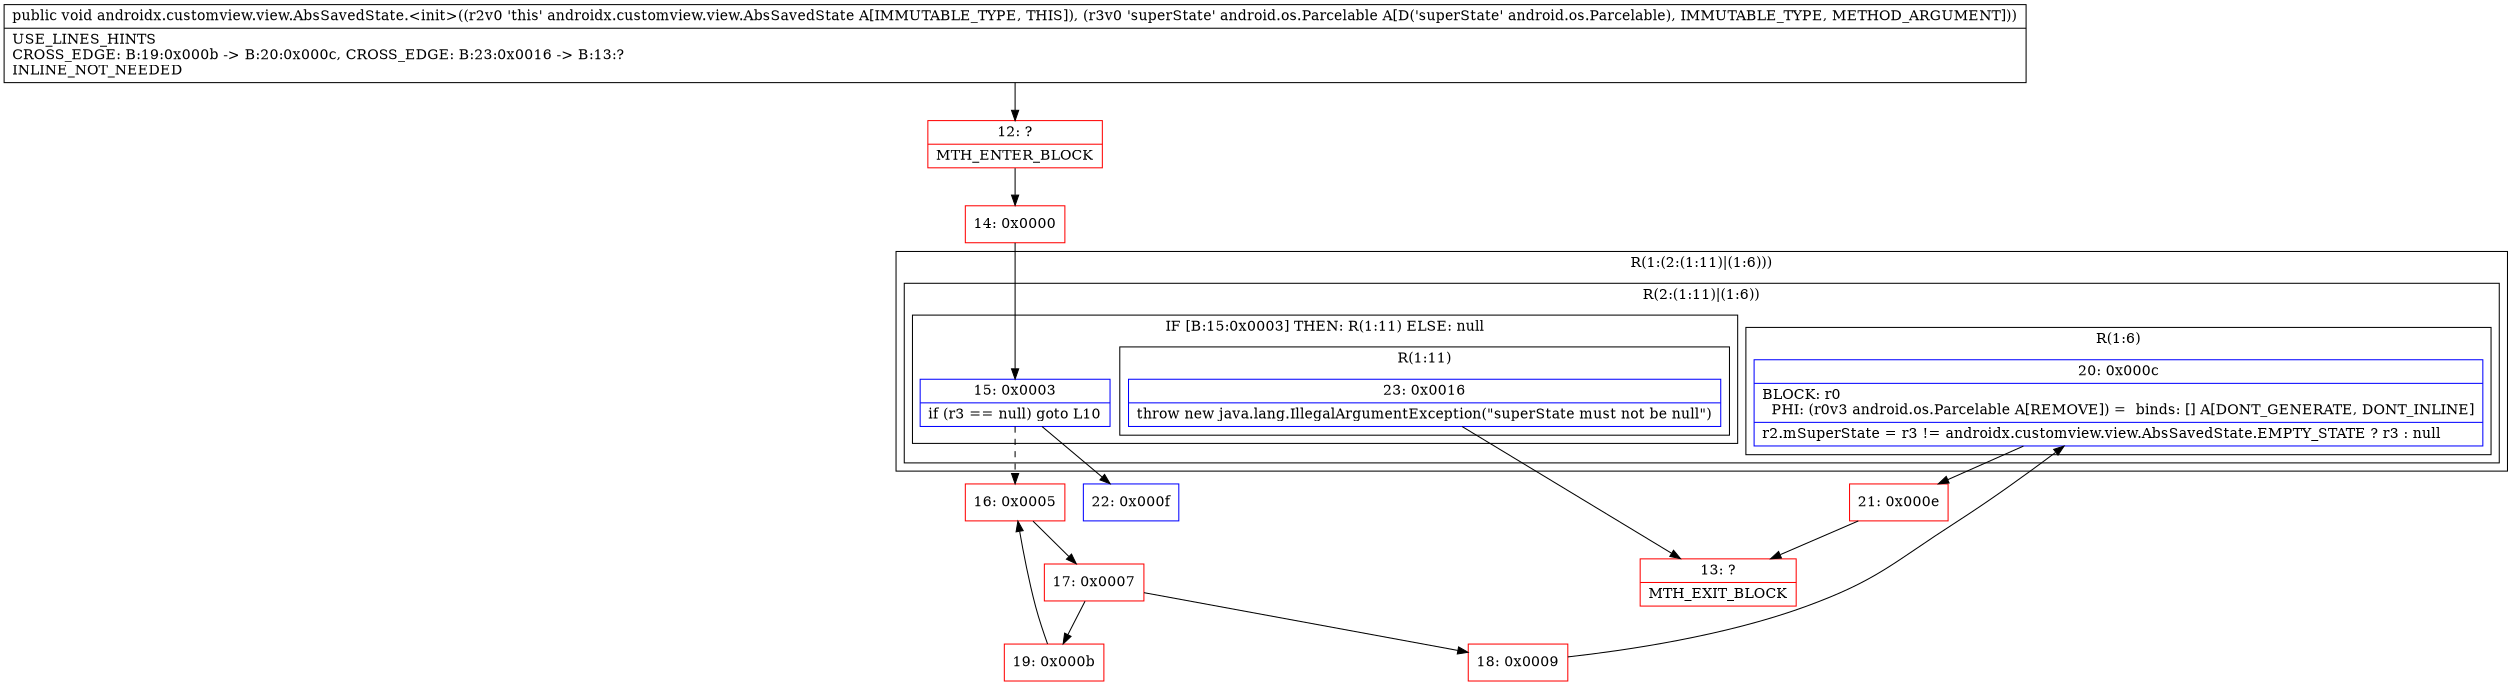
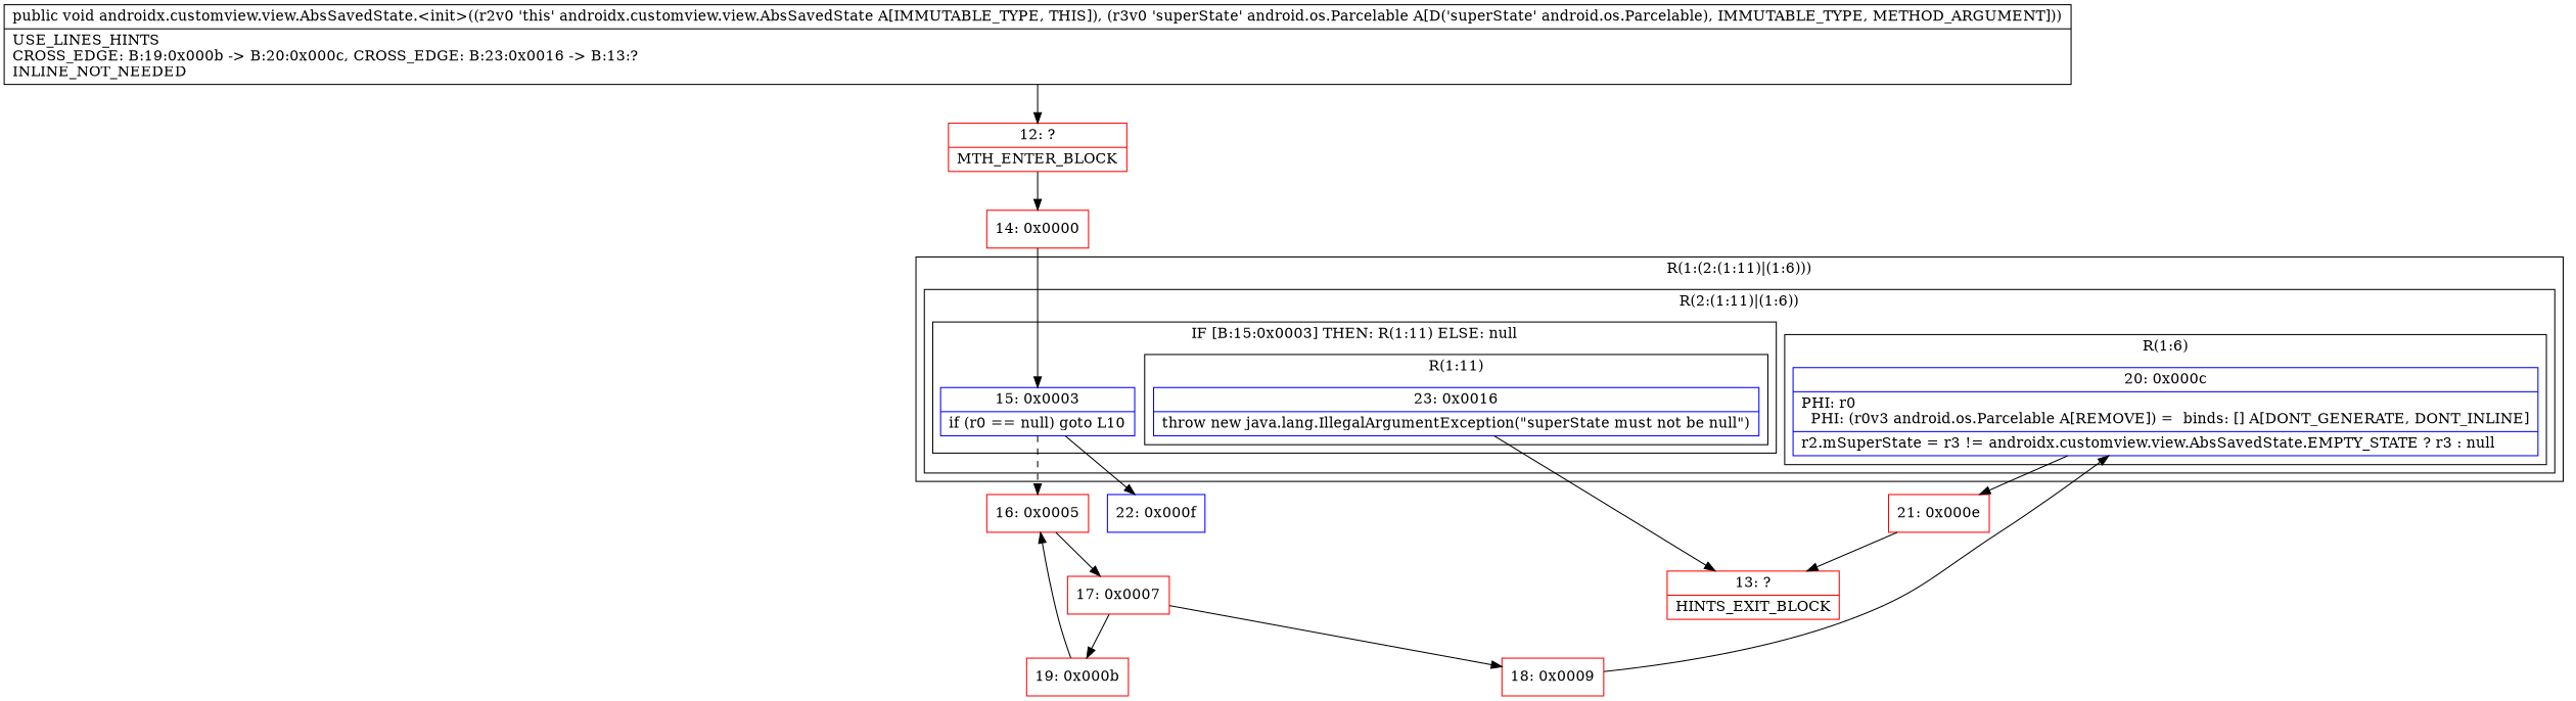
  digraph {
    node [color=red shape=record]
    n1 [color=blue label="{23\:\ 0x0016|throw new java.lang.IllegalArgumentException(\"superState must not be null\")\l}"]
-   n2 [color=blue label="{15\:\ 0x0003|if (r3 == null) goto L10\l}"]
-   n3 [color=blue label="{20\:\ 0x000c|BLOCK: r0 \l  PHI: (r0v3 android.os.Parcelable A[REMOVE]) =  binds: [] A[DONT_GENERATE, DONT_INLINE]\l|r2.mSuperState = r3 != androidx.customview.view.AbsSavedState.EMPTY_STATE ? r3 : null\l}"]
-   n4 [label="{13\:\ ?|MTH_EXIT_BLOCK\l}"]
+   n2 [color=blue label="{15\:\ 0x0003|if (r0 == null) goto L10\l}"]
+   n3 [color=blue label="{20\:\ 0x000c|PHI: r0 \l  PHI: (r0v3 android.os.Parcelable A[REMOVE]) =  binds: [] A[DONT_GENERATE, DONT_INLINE]\l|r2.mSuperState = r3 != androidx.customview.view.AbsSavedState.EMPTY_STATE ? r3 : null\l}"]
+   n4 [label="{13\:\ ?|HINTS_EXIT_BLOCK\l}"]
    n5 [label="{16\:\ 0x0005}"]
    n6 [color=blue label="{22\:\ 0x000f}"]
    n7 [label="{21\:\ 0x000e}"]
    n8 [label="{17\:\ 0x0007}"]
    n9 [label="{12\:\ ?|MTH_ENTER_BLOCK\l}"]
    n10 [label="{14\:\ 0x0000}"]
    n11 [label="{18\:\ 0x0009}"]
    n12 [label="{19\:\ 0x000b}"]
    n13 [label="{public void androidx.customview.view.AbsSavedState.\<init\>((r2v0 'this' androidx.customview.view.AbsSavedState A[IMMUTABLE_TYPE, THIS]), (r3v0 'superState' android.os.Parcelable A[D('superState' android.os.Parcelable), IMMUTABLE_TYPE, METHOD_ARGUMENT]))  | USE_LINES_HINTS\lCROSS_EDGE: B:19:0x000b \-\> B:20:0x000c, CROSS_EDGE: B:23:0x0016 \-\> B:13:?\lINLINE_NOT_NEEDED\l}" color=""]
    subgraph cluster_1 {
      label="R(1:(2:(1:11)|(1:6)))"
      subgraph cluster_2 {
        label="R(2:(1:11)|(1:6))"
        subgraph cluster_3 {
          label="IF [B:15:0x0003] THEN: R(1:11) ELSE: null"
          n2
          subgraph cluster_4 {
            label="R(1:11)"
            n1
          }
        }
        subgraph cluster_5 {
          label="R(1:6)"
          n3
        }
      }
    }
    n1 -> n4
    n2 -> n5 [style=dashed]
    n2 -> n6
    n3 -> n7
    n5 -> n8
    n7 -> n4
    n8 -> n11
    n8 -> n12
    n9 -> n10
    n10 -> n2
    n11 -> n3
    n12 -> n5
    n13 -> n9
  }
